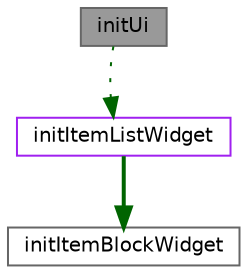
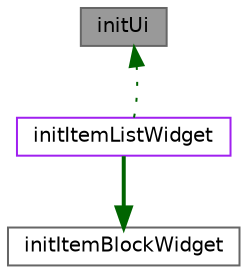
  digraph {
    rankdir=TB
    node [color=gray40 fillcolor=white fontname=Helvetica fontsize=10 shape=box style=filled]
    edge [color=darkgreen fontname=Helvetica fontsize=10 labelfontname=Helvetica labelfontsize=10]
    n1 [fillcolor=grey60 fontcolor=black height=0.2 label=initUi width=0.4]
    n2 [color=purple height=0.2 label=initItemListWidget width=0.4]
    n3 [height=0.2 label=initItemBlockWidget width=0.4]
-   n1 -> n2 [style=dotted]
+   n2 -> n1 [style=dotted]
    n2 -> n3 [style=bold]
  }
